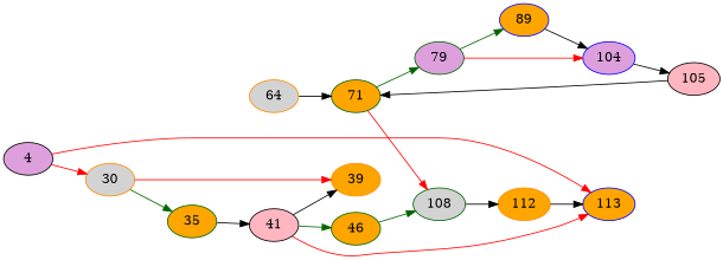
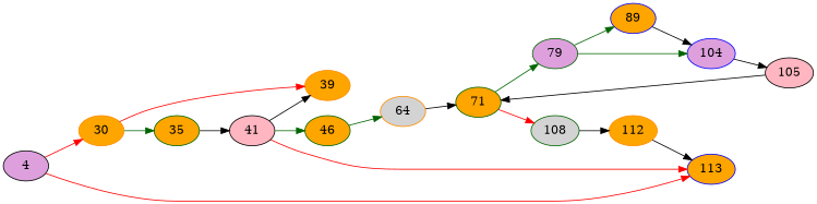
  strict digraph {
    rankdir=LR
    node [color=darkgreen fillcolor=orange style=filled]
    4 [color=black entry=true fillcolor=plum]
-   30 [color=darkorange fillcolor=lightgrey]
+   30 [color=darkorange]
    113 [color=blue]
    35
    39 [color=darkorange]
    41 [color=black fillcolor=lightpink]
    46
    64 [color=darkorange fillcolor=lightgrey]
    71
    112 [color=darkorange]
    79 [fillcolor=plum]
    108 [fillcolor=lightgrey]
    89 [color=blue]
    104 [color=blue fillcolor=plum]
    105 [color=black fillcolor=lightpink]
    4 -> 30 [color=red cond=true]
    4 -> 113 [color=red cond=false]
    30 -> 35 [color=darkgreen cond=true]
    30 -> 39 [color=red cond=false]
    35 -> 41
    41 -> 113 [color=red cond=false]
    41 -> 39
    41 -> 46 [color=darkgreen cond=true]
-   46 -> 108 [color=darkgreen cond=true]
+   46 -> 64 [color=darkgreen cond=true]
    64 -> 71
    71 -> 79 [color=darkgreen cond=true]
    71 -> 108 [color=red cond=false]
    112 -> 113
    79 -> 89 [color=darkgreen cond=true]
-   79 -> 104 [color=red cond=false]
+   79 -> 104 [color=darkgreen cond=false]
    108 -> 112
    89 -> 104
    104 -> 105
    105 -> 71
  }
